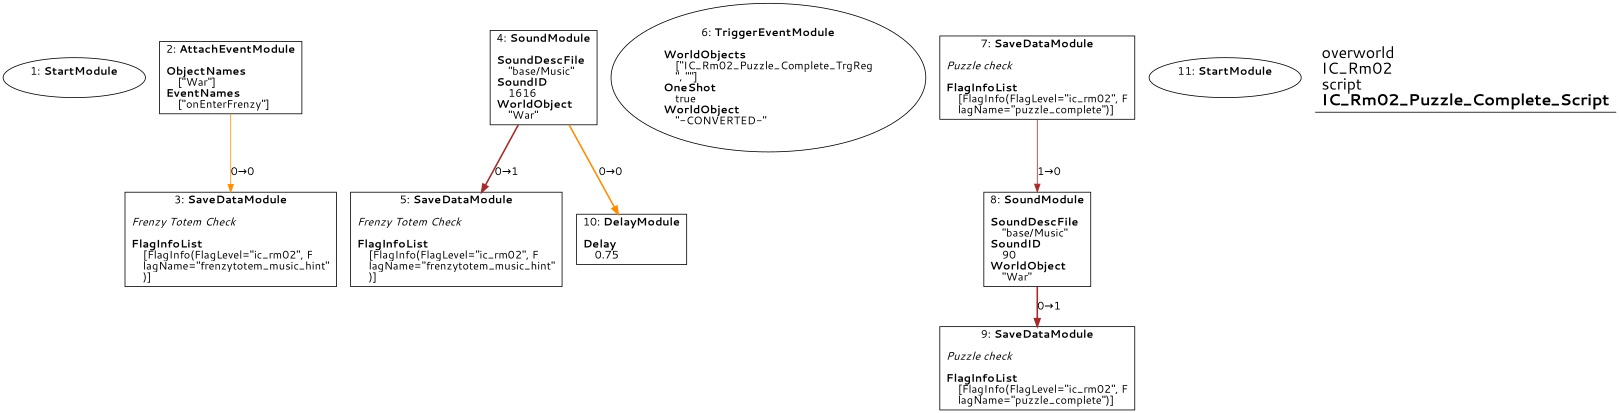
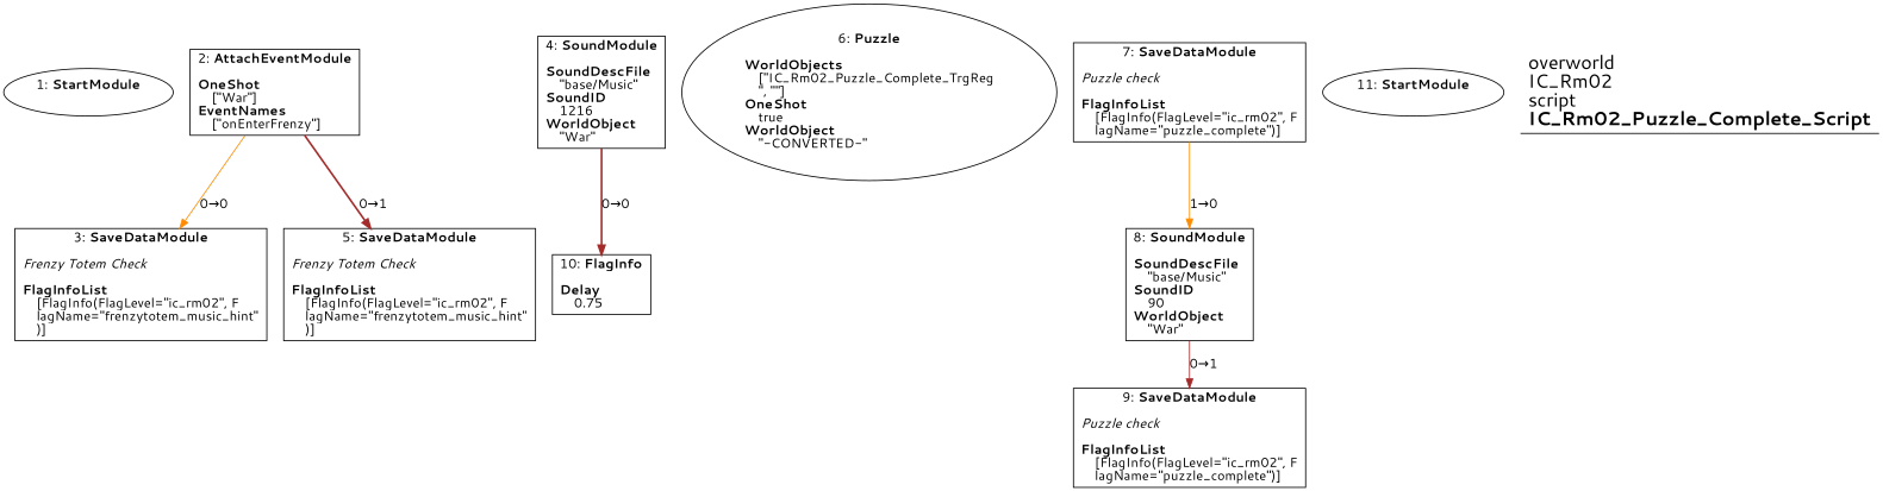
  digraph {
    fontname="Segoe UI"
    splines=spline
    node [fontname="Segoe UI" shape=box]
    edge [color=brown fontname="Segoe UI" style=bold]
    n1 [label=<1: <b>StartModule</b><br/><br/>> shape=oval]
-   n2 [label=<2: <b>AttachEventModule</b><br/><br/><b>ObjectNames</b><br align="left"/>    [&quot;War&quot;]<br align="left"/><b>EventNames</b><br align="left"/>    [&quot;onEnterFrenzy&quot;]<br align="left"/>>]
+   n2 [label=<2: <b>AttachEventModule</b><br/><br/><b>OneShot</b><br align="left"/>    [&quot;War&quot;]<br align="left"/><b>EventNames</b><br align="left"/>    [&quot;onEnterFrenzy&quot;]<br align="left"/>>]
    n3 [label=<3: <b>SaveDataModule</b><br/><br/><i>Frenzy Totem Check<br align="left"/></i><br align="left"/><b>FlagInfoList</b><br align="left"/>    [FlagInfo(FlagLevel=&quot;ic_rm02&quot;, F<br align="left"/>    lagName=&quot;frenzytotem_music_hint&quot;<br align="left"/>    )]<br align="left"/>>]
-   n4 [label=<4: <b>SoundModule</b><br/><br/><b>SoundDescFile</b><br align="left"/>    &quot;base/Music&quot;<br align="left"/><b>SoundID</b><br align="left"/>    1616<br align="left"/><b>WorldObject</b><br align="left"/>    &quot;War&quot;<br align="left"/>>]
+   n4 [label=<4: <b>SoundModule</b><br/><br/><b>SoundDescFile</b><br align="left"/>    &quot;base/Music&quot;<br align="left"/><b>SoundID</b><br align="left"/>    1216<br align="left"/><b>WorldObject</b><br align="left"/>    &quot;War&quot;<br align="left"/>>]
    n5 [label=<5: <b>SaveDataModule</b><br/><br/><i>Frenzy Totem Check<br align="left"/></i><br align="left"/><b>FlagInfoList</b><br align="left"/>    [FlagInfo(FlagLevel=&quot;ic_rm02&quot;, F<br align="left"/>    lagName=&quot;frenzytotem_music_hint&quot;<br align="left"/>    )]<br align="left"/>>]
-   n6 [label=<10: <b>DelayModule</b><br/><br/><b>Delay</b><br align="left"/>    0.75<br align="left"/>>]
-   n7 [label=<6: <b>TriggerEventModule</b><br/><br/><b>WorldObjects</b><br align="left"/>    [&quot;IC_Rm02_Puzzle_Complete_TrgReg<br align="left"/>    &quot;, &quot;&quot;]<br align="left"/><b>OneShot</b><br align="left"/>    true<br align="left"/><b>WorldObject</b><br align="left"/>    &quot;-CONVERTED-&quot;<br align="left"/>> shape=oval]
+   n6 [label=<10: <b>FlagInfo</b><br/><br/><b>Delay</b><br align="left"/>    0.75<br align="left"/>>]
+   n7 [label=<6: <b>Puzzle</b><br/><br/><b>WorldObjects</b><br align="left"/>    [&quot;IC_Rm02_Puzzle_Complete_TrgReg<br align="left"/>    &quot;, &quot;&quot;]<br align="left"/><b>OneShot</b><br align="left"/>    true<br align="left"/><b>WorldObject</b><br align="left"/>    &quot;-CONVERTED-&quot;<br align="left"/>> shape=oval]
    n8 [label=<7: <b>SaveDataModule</b><br/><br/><i>Puzzle check<br align="left"/></i><br align="left"/><b>FlagInfoList</b><br align="left"/>    [FlagInfo(FlagLevel=&quot;ic_rm02&quot;, F<br align="left"/>    lagName=&quot;puzzle_complete&quot;)]<br align="left"/>>]
    n9 [label=<8: <b>SoundModule</b><br/><br/><b>SoundDescFile</b><br align="left"/>    &quot;base/Music&quot;<br align="left"/><b>SoundID</b><br align="left"/>    90<br align="left"/><b>WorldObject</b><br align="left"/>    &quot;War&quot;<br align="left"/>>]
    n10 [label=<9: <b>SaveDataModule</b><br/><br/><i>Puzzle check<br align="left"/></i><br align="left"/><b>FlagInfoList</b><br align="left"/>    [FlagInfo(FlagLevel=&quot;ic_rm02&quot;, F<br align="left"/>    lagName=&quot;puzzle_complete&quot;)]<br align="left"/>>]
    n11 [label=<11: <b>StartModule</b><br/><br/>> shape=oval]
    n12 [label=<<font point-size="20">overworld<br align="left"/>IC_Rm02<br align="left"/>script<br align="left"/><b>IC_Rm02_Puzzle_Complete_Script</b><br align="left"/></font>> shape=underline]
    n2 -> n3 [color=darkorange label="0→0" style=solid]
-   n4 -> n5 [label="0→1"]
-   n4 -> n6 [color=darkorange label="0→0"]
-   n8 -> n9 [label="1→0" style=solid]
-   n9 -> n10 [label="0→1"]
+   n2 -> n5 [label="0→1"]
+   n4 -> n6 [label="0→0"]
+   n8 -> n9 [color=darkorange label="1→0" style=solid]
+   n9 -> n10 [label="0→1" style=solid]
  }
